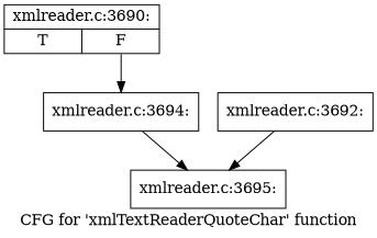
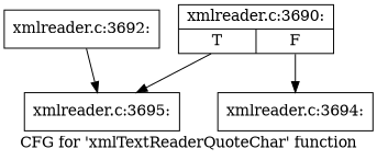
  digraph {
    label="CFG for 'xmlTextReaderQuoteChar' function"
    node [shape=record]
    n1 [label="{xmlreader.c:3690:|{<s0>T|<s1>F}}"]
    n2 [label="{xmlreader.c:3694:}"]
    n3 [label="{xmlreader.c:3692:}"]
    n4 [label="{xmlreader.c:3695:}"]
    n1 -> n2 [tailport=s1]
-   n2 -> n4
+   n1 -> n4
    n3 -> n4
  }
